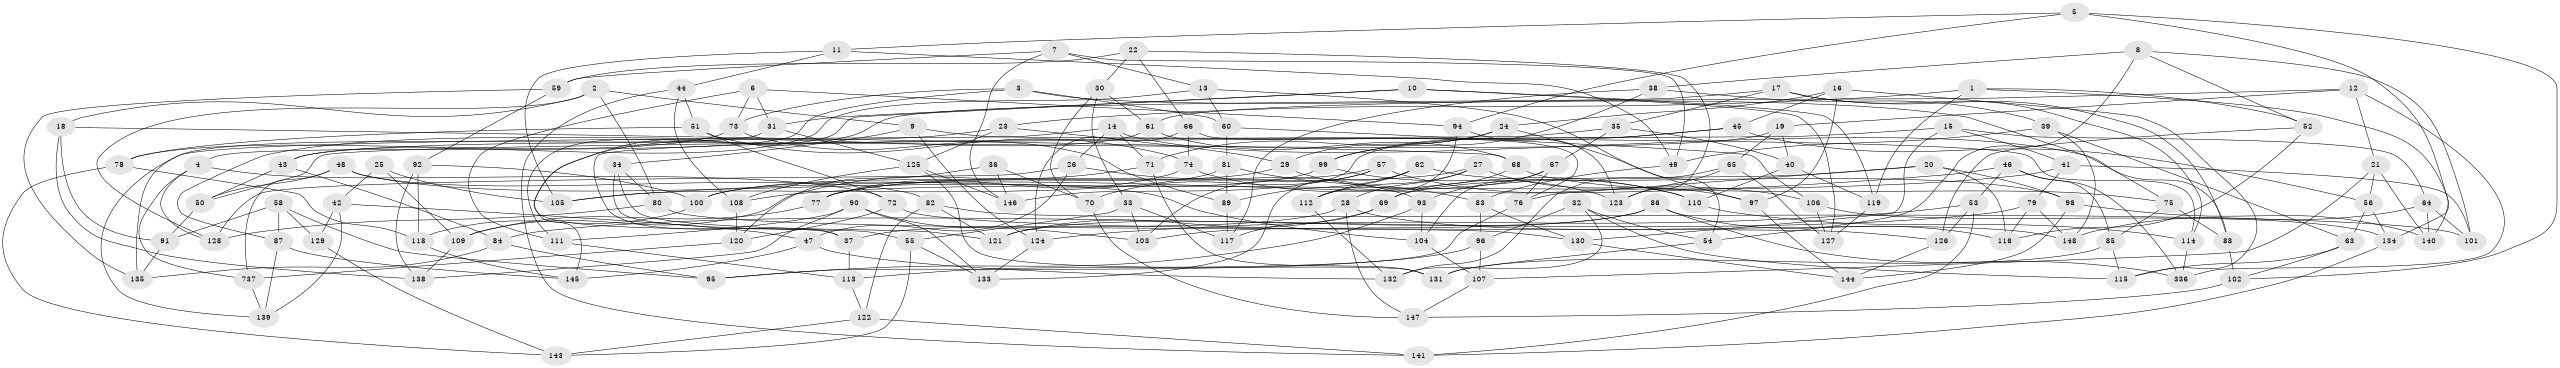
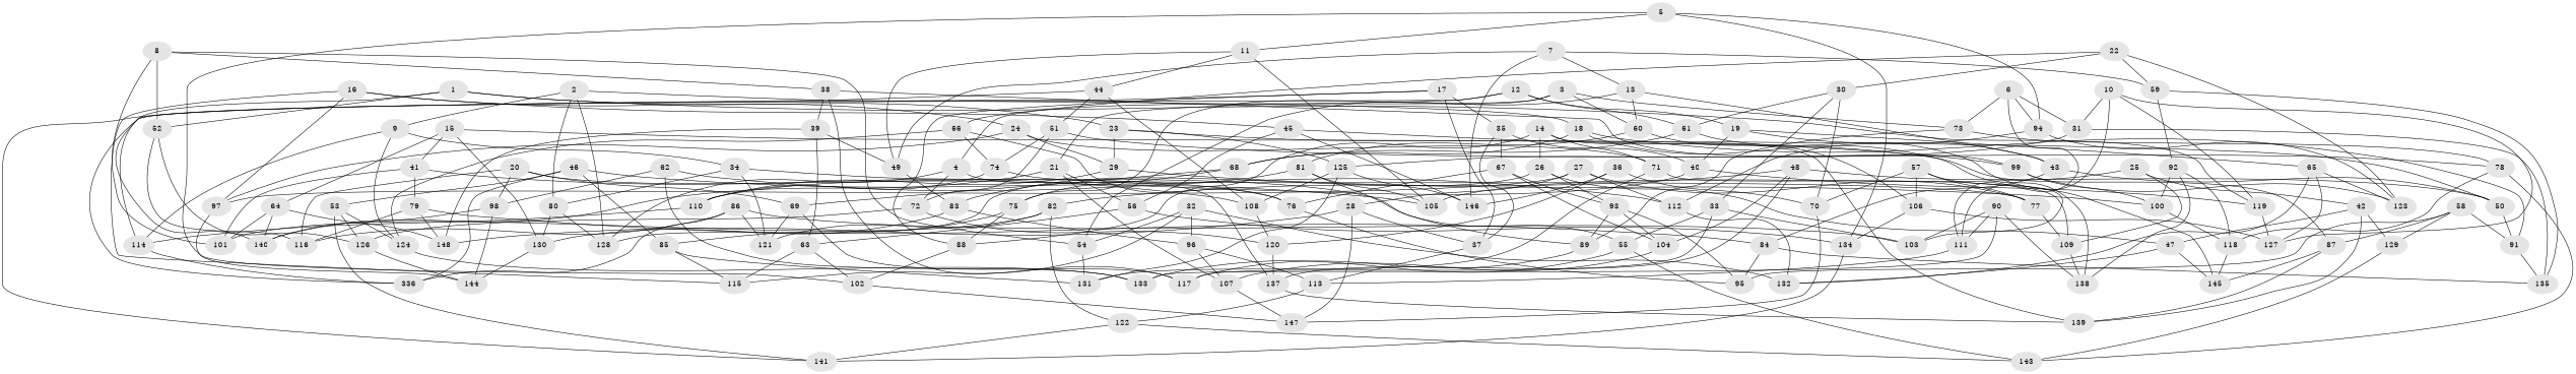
  graph {
    node [color=gray90 style=filled]
    1
    23
    52
    119
    140
    29
    87
    125
    116
    126
    127
    2
    9
    18
    80
    128
    34
    114
    124
    68
    91
    138
    130
    3
    4
    60
    73
    75
    72
-   137 [label=737]
+   137
    106
    81
    78
    89
    88
    85
    120
    139
    5
    11
    94
    102
    134
    49
    44
    105
    123
    112
    147
    141
    6
    31
    111
    135
    113
    7
    13
    59
    146
    54
    43
    83
    92
    8
    38
    101
    117
    39
    99
    131
    55
    121
    n73 [label=336]
    133
    10
    108
    51
    12
    19
    21
    61
    40
    65
    56
    107
    145
    50
    84
    14
    26
    71
    47
    93
    109
    15
    41
    64
    79
    n99 [label=148]
    144
    16
    24
    45
    97
    115
    17
    35
    37
    67
    69
    110
    132
    20
    76
    98
    95
    63
    22
    30
    66
    33
    70
    74
    100
    25
    42
    129
    104
    27
    28
    77
    118
    103
    32
    96
    143
    36
    122
    46
    53
    48
    82
    57
    58
    62
    86
    90
    1 -- 23
    1 -- 52
    1 -- 119
    1 -- 140
    23 -- 29
    23 -- 87
    23 -- 125
    52 -- 116
    52 -- 126
    119 -- 127
    29 -- 110
    29 -- 100
    87 -- 139
    87 -- 145
    125 -- 146
    125 -- 131
    125 -- 108
    126 -- 144
    2 -- 9
    2 -- 18
    2 -- 80
    2 -- 128
    9 -- 34
    9 -- 114
    9 -- 124
    18 -- 68
    18 -- 91
    18 -- 138
    80 -- 128
    80 -- 130
    34 -- 80
    34 -- 55
    34 -- 121
    114 -- n73
    124 -- 133
    68 -- 75
    68 -- 69
    91 -- 135
    130 -- 144
    3 -- 4
    3 -- 60
    3 -- 73
    3 -- 75
    4 -- 128
    4 -- 72
    4 -- 137
    60 -- 106
    60 -- 81
    73 -- 78
    73 -- 89
    75 -- 88
    75 -- 85
    72 -- 126
    72 -- 120
    137 -- 139
    106 -- 127
    106 -- 134
    81 -- 89
    81 -- 105
    81 -- 83
    78 -- 118
    78 -- 143
    89 -- 117
    88 -- 102
    85 -- 131
    85 -- 115
    120 -- 137
    5 -- 11
    5 -- 94
    5 -- 102
    5 -- 134
    11 -- 49
    11 -- 44
    11 -- 105
    94 -- 123
    94 -- 112
    102 -- 147
    134 -- 141
    49 -- 83
    44 -- 141
    44 -- 108
    44 -- 51
    112 -- 132
    6 -- 73
    6 -- 94
    6 -- 31
    6 -- 111
    31 -- 125
    31 -- 135
    111 -- 113
    113 -- 122
    7 -- 49
    7 -- 13
    7 -- 59
    7 -- 146
    13 -- 60
    13 -- 54
    13 -- 43
    59 -- 135
    59 -- 92
    54 -- 131
    43 -- 50
    43 -- 84
    83 -- 130
    83 -- 96
    92 -- 138
    92 -- 100
    92 -- 118
    8 -- 52
    8 -- 54
    8 -- 38
    8 -- 101
    38 -- 117
    38 -- 39
    38 -- 99
    39 -- 49
    39 -- n99
    39 -- 63
    99 -- 123
    99 -- 100
    55 -- 133
    55 -- 143
    10 -- 119
    10 -- 127
    10 -- 31
    10 -- 111
    108 -- 120
    51 -- 72
    51 -- 78
    51 -- 74
    12 -- n73
    12 -- 19
    12 -- 21
    12 -- 61
    19 -- 43
    19 -- 40
    19 -- 65
    21 -- 140
    21 -- 56
    21 -- 107
    61 -- 68
    61 -- 145
    40 -- 119
    40 -- 110
    65 -- 127
    65 -- 123
    65 -- 132
    56 -- 134
    56 -- 63
    107 -- 147
    50 -- 91
    84 -- 135
    84 -- 95
    14 -- 88
    14 -- 139
    14 -- 26
    14 -- 71
    26 -- 128
    26 -- 47
    26 -- 93
    71 -- 131
    71 -- 109
    47 -- 145
    47 -- 132
    93 -- 95
    93 -- 104
    109 -- 138
    15 -- 130
    15 -- 50
    15 -- 41
    15 -- 64
    41 -- 101
    41 -- 108
    41 -- 79
    64 -- 140
    64 -- 101
    64 -- n99
    79 -- 116
    79 -- 84
    79 -- n99
    16 -- 24
    16 -- 45
    16 -- 97
    16 -- 115
    24 -- 29
    24 -- 71
    24 -- 97
    45 -- 146
    45 -- 99
    45 -- 56
    97 -- 144
    17 -- 114
    17 -- 88
    17 -- 35
    17 -- 37
    35 -- 40
    35 -- 37
    35 -- 67
    37 -- 113
    67 -- 93
    67 -- 76
    67 -- 104
    69 -- 117
    69 -- 121
    110 -- 114
    20 -- 116
    20 -- 69
    20 -- 76
    20 -- 98
    76 -- 95
    98 -- 140
    98 -- 144
    63 -- 102
    63 -- 115
    22 -- 123
    22 -- 59
    22 -- 30
    22 -- 66
    30 -- 61
    30 -- 33
    30 -- 70
    66 -- 124
    66 -- 76
    66 -- 74
    33 -- 117
    33 -- 55
    33 -- 103
    70 -- 147
    74 -- 110
    74 -- 77
    100 -- 118
    25 -- 105
    25 -- 109
    25 -- 42
    42 -- 139
    42 -- 47
    42 -- 129
    129 -- 143
    104 -- 107
    27 -- 112
    27 -- 97
    27 -- 28
    27 -- 77
    28 -- 147
    28 -- n99
    28 -- 37
    77 -- 109
    118 -- 145
    32 -- 54
    32 -- 115
    32 -- 132
    32 -- 96
    96 -- 113
    96 -- 107
    36 -- 120
    36 -- 146
    36 -- 70
    122 -- 141
    122 -- 143
    46 -- 85
    46 -- 105
    46 -- n73
    46 -- 53
    53 -- 126
    53 -- 124
    53 -- 141
    48 -- 137
    48 -- 50
    48 -- 104
    48 -- 82
    82 -- 101
    82 -- 121
    82 -- 122
    57 -- 106
    57 -- 70
    57 -- 77
    57 -- 103
    58 -- 87
    58 -- 91
    58 -- 95
    58 -- 129
-   62 -- 89
+   93 -- 89
    62 -- 112
    62 -- 133
    62 -- 98
    86 -- 116
    86 -- 121
    86 -- n73
    86 -- 103
    90 -- 138
    90 -- 111
    90 -- 133
    90 -- 103
  }
